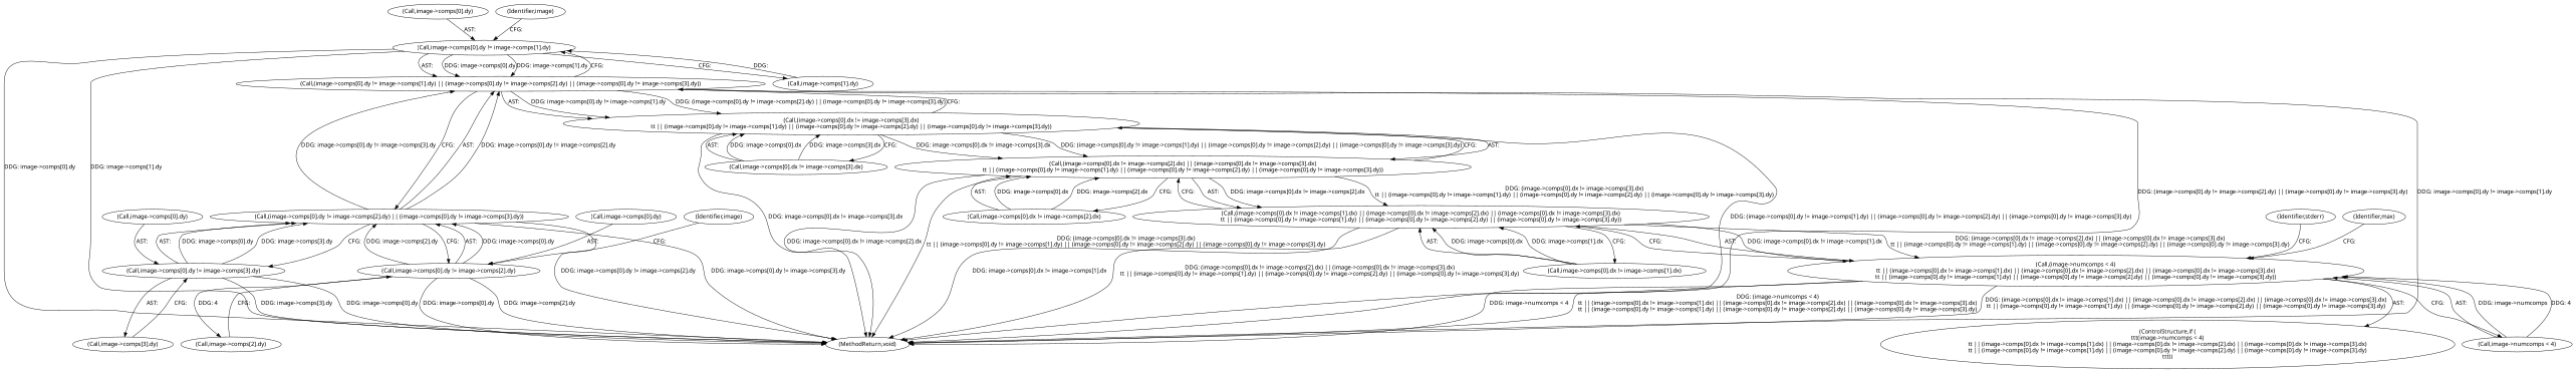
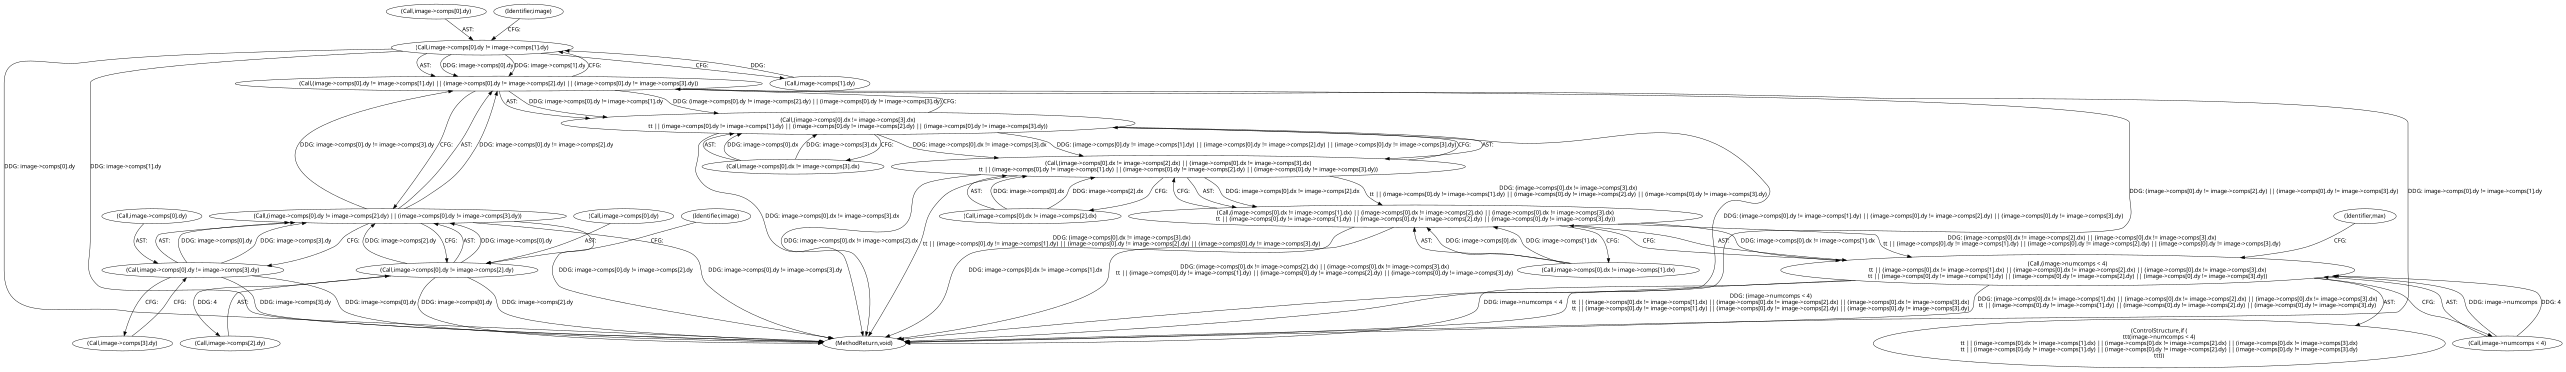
  digraph {
    fontname="Noto Sans"
    node [fontname="Noto Sans"]
    edge [fontname="Noto Sans"]
    n1 [label="(Call,image->comps[0].dy != image->comps[1].dy)"]
    n2 [label="(Call,(image->comps[0].dy != image->comps[1].dy) || (image->comps[0].dy != image->comps[2].dy) || (image->comps[0].dy != image->comps[3].dy))"]
    n3 [label="(MethodReturn,void)"]
    n4 [label="(Call,image->comps[1].dy)"]
    n5 [label="(Call,(image->comps[0].dx != image->comps[3].dx)\n\t\t || (image->comps[0].dy != image->comps[1].dy) || (image->comps[0].dy != image->comps[2].dy) || (image->comps[0].dy != image->comps[3].dy))"]
    n6 [label="(Call,(image->comps[0].dy != image->comps[2].dy) || (image->comps[0].dy != image->comps[3].dy))"]
    n7 [label="(Call,image->comps[0].dy != image->comps[2].dy)"]
    n8 [label="(Call,image->comps[2].dy)"]
    n9 [label="(Call,(image->comps[0].dx != image->comps[2].dx) || (image->comps[0].dx != image->comps[3].dx)\n\t\t || (image->comps[0].dy != image->comps[1].dy) || (image->comps[0].dy != image->comps[2].dy) || (image->comps[0].dy != image->comps[3].dy))"]
    n10 [label="(Call,image->comps[0].dx != image->comps[3].dx)"]
    n11 [label="(Call,image->comps[0].dy != image->comps[3].dy)"]
    n12 [label="(Call,(image->comps[0].dx != image->comps[1].dx) || (image->comps[0].dx != image->comps[2].dx) || (image->comps[0].dx != image->comps[3].dx)\n\t\t || (image->comps[0].dy != image->comps[1].dy) || (image->comps[0].dy != image->comps[2].dy) || (image->comps[0].dy != image->comps[3].dy))"]
    n13 [label="(Call,image->comps[0].dx != image->comps[2].dx)"]
    n14 [label="(Call,(image->numcomps < 4)\n\t\t || (image->comps[0].dx != image->comps[1].dx) || (image->comps[0].dx != image->comps[2].dx) || (image->comps[0].dx != image->comps[3].dx)\n\t\t || (image->comps[0].dy != image->comps[1].dy) || (image->comps[0].dy != image->comps[2].dy) || (image->comps[0].dy != image->comps[3].dy))"]
    n15 [label="(Call,image->comps[0].dx != image->comps[1].dx)"]
    n16 [label="(ControlStructure,if (\n\t\t\t(image->numcomps < 4)\n\t\t || (image->comps[0].dx != image->comps[1].dx) || (image->comps[0].dx != image->comps[2].dx) || (image->comps[0].dx != image->comps[3].dx)\n\t\t || (image->comps[0].dy != image->comps[1].dy) || (image->comps[0].dy != image->comps[2].dy) || (image->comps[0].dy != image->comps[3].dy)\n\t\t\t))"]
    n17 [label="(Call,image->numcomps < 4)"]
    n18 [label="(Call,image->comps[3].dy)"]
    n19 [label="(Call,image->comps[0].dy)"]
    n20 [label="(Identifier,image)"]
    n21 [label="(Call,image->comps[0].dy)"]
-   n22 [label="(Identifier,stderr)"]
    n23 [label="(Identifier,image)"]
    n24 [label="(Call,image->comps[0].dy)"]
    n25 [label="(Identifier,max)"]
    n1 -> n2 [label="AST: "]
    n1 -> n2 [label="DDG: image->comps[0].dy"]
    n1 -> n2 [label="DDG: image->comps[1].dy"]
    n1 -> n3 [label="DDG: image->comps[0].dy"]
    n1 -> n3 [label="DDG: image->comps[1].dy"]
    n1 -> n4 [label="CFG: "]
    n2 -> n1 [label="CFG: "]
    n2 -> n3 [label="DDG: (image->comps[0].dy != image->comps[2].dy) || (image->comps[0].dy != image->comps[3].dy)"]
    n2 -> n3 [label="DDG: image->comps[0].dy != image->comps[1].dy"]
    n2 -> n5 [label="AST: "]
    n2 -> n5 [label="DDG: image->comps[0].dy != image->comps[1].dy"]
    n2 -> n5 [label="DDG: (image->comps[0].dy != image->comps[2].dy) || (image->comps[0].dy != image->comps[3].dy)"]
    n2 -> n6 [label="CFG: "]
    n4 -> n1 [label="DDG: "]
    n5 -> n2 [label="CFG: "]
    n5 -> n3 [label="DDG: (image->comps[0].dy != image->comps[1].dy) || (image->comps[0].dy != image->comps[2].dy) || (image->comps[0].dy != image->comps[3].dy)"]
    n5 -> n3 [label="DDG: image->comps[0].dx != image->comps[3].dx"]
    n5 -> n9 [label="AST: "]
    n5 -> n9 [label="DDG: image->comps[0].dx != image->comps[3].dx"]
    n5 -> n9 [label="DDG: (image->comps[0].dy != image->comps[1].dy) || (image->comps[0].dy != image->comps[2].dy) || (image->comps[0].dy != image->comps[3].dy)"]
    n5 -> n10 [label="CFG: "]
    n6 -> n2 [label="AST: "]
    n6 -> n2 [label="DDG: image->comps[0].dy != image->comps[2].dy"]
    n6 -> n2 [label="DDG: image->comps[0].dy != image->comps[3].dy"]
    n6 -> n3 [label="DDG: image->comps[0].dy != image->comps[2].dy"]
    n6 -> n3 [label="DDG: image->comps[0].dy != image->comps[3].dy"]
    n6 -> n7 [label="CFG: "]
    n6 -> n11 [label="CFG: "]
    n7 -> n3 [label="DDG: image->comps[0].dy"]
    n7 -> n3 [label="DDG: image->comps[2].dy"]
    n7 -> n6 [label="AST: "]
    n7 -> n6 [label="DDG: image->comps[0].dy"]
    n7 -> n6 [label="DDG: image->comps[2].dy"]
    n7 -> n8 [label="DDG: 4"]
-   n8 -> n7 [label="CFG: "]
+   n8 -> n7 [label="AST: "]
    n9 -> n3 [label="DDG: image->comps[0].dx != image->comps[2].dx"]
    n9 -> n3 [label="DDG: (image->comps[0].dx != image->comps[3].dx)\n\t\t || (image->comps[0].dy != image->comps[1].dy) || (image->comps[0].dy != image->comps[2].dy) || (image->comps[0].dy != image->comps[3].dy)"]
    n9 -> n5 [label="CFG: "]
    n9 -> n12 [label="AST: "]
    n9 -> n12 [label="DDG: image->comps[0].dx != image->comps[2].dx"]
    n9 -> n12 [label="DDG: (image->comps[0].dx != image->comps[3].dx)\n\t\t || (image->comps[0].dy != image->comps[1].dy) || (image->comps[0].dy != image->comps[2].dy) || (image->comps[0].dy != image->comps[3].dy)"]
    n9 -> n13 [label="CFG: "]
    n10 -> n5 [label="AST: "]
    n10 -> n5 [label="DDG: image->comps[0].dx"]
    n10 -> n5 [label="DDG: image->comps[3].dx"]
    n11 -> n3 [label="DDG: image->comps[3].dy"]
    n11 -> n3 [label="DDG: image->comps[0].dy"]
    n11 -> n6 [label="AST: "]
    n11 -> n6 [label="DDG: image->comps[0].dy"]
    n11 -> n6 [label="DDG: image->comps[3].dy"]
-   n11 -> n18 [label="AST: "]
+   n11 -> n18 [label="CFG: "]
    n12 -> n3 [label="DDG: image->comps[0].dx != image->comps[1].dx"]
    n12 -> n3 [label="DDG: (image->comps[0].dx != image->comps[2].dx) || (image->comps[0].dx != image->comps[3].dx)\n\t\t || (image->comps[0].dy != image->comps[1].dy) || (image->comps[0].dy != image->comps[2].dy) || (image->comps[0].dy != image->comps[3].dy)"]
    n12 -> n9 [label="CFG: "]
    n12 -> n14 [label="AST: "]
    n12 -> n14 [label="DDG: image->comps[0].dx != image->comps[1].dx"]
    n12 -> n14 [label="DDG: (image->comps[0].dx != image->comps[2].dx) || (image->comps[0].dx != image->comps[3].dx)\n\t\t || (image->comps[0].dy != image->comps[1].dy) || (image->comps[0].dy != image->comps[2].dy) || (image->comps[0].dy != image->comps[3].dy)"]
    n12 -> n15 [label="CFG: "]
    n13 -> n9 [label="AST: "]
    n13 -> n9 [label="DDG: image->comps[0].dx"]
    n13 -> n9 [label="DDG: image->comps[2].dx"]
    n14 -> n3 [label="DDG: image->numcomps < 4"]
    n14 -> n3 [label="DDG: (image->numcomps < 4)\n\t\t || (image->comps[0].dx != image->comps[1].dx) || (image->comps[0].dx != image->comps[2].dx) || (image->comps[0].dx != image->comps[3].dx)\n\t\t || (image->comps[0].dy != image->comps[1].dy) || (image->comps[0].dy != image->comps[2].dy) || (image->comps[0].dy != image->comps[3].dy)"]
    n14 -> n3 [label="DDG: (image->comps[0].dx != image->comps[1].dx) || (image->comps[0].dx != image->comps[2].dx) || (image->comps[0].dx != image->comps[3].dx)\n\t\t || (image->comps[0].dy != image->comps[1].dy) || (image->comps[0].dy != image->comps[2].dy) || (image->comps[0].dy != image->comps[3].dy)"]
    n14 -> n12 [label="CFG: "]
    n14 -> n16 [label="AST: "]
    n14 -> n17 [label="CFG: "]
    n15 -> n12 [label="AST: "]
    n15 -> n12 [label="DDG: image->comps[0].dx"]
    n15 -> n12 [label="DDG: image->comps[1].dx"]
    n17 -> n14 [label="AST: "]
    n17 -> n14 [label="DDG: image->numcomps"]
    n17 -> n14 [label="DDG: 4"]
    n18 -> n11 [label="CFG: "]
    n19 -> n1 [label="AST: "]
    n20 -> n7 [label="CFG: "]
    n21 -> n7 [label="AST: "]
-   n22 -> n14 [label="CFG: "]
    n23 -> n1 [label="CFG: "]
    n24 -> n11 [label="AST: "]
    n25 -> n14 [label="CFG: "]
  }
